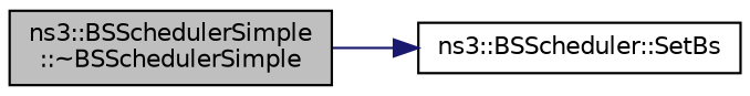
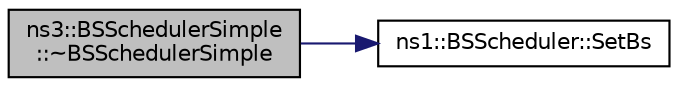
  digraph {
    rankdir=LR
    fontname="DejaVu Sans"
    node [color=black fontname="DejaVu Sans" fontsize=10 shape=record style=filled]
    n1 [fillcolor=grey75 fontcolor=black height=0.2 label="ns3::BSSchedulerSimple\l::~BSSchedulerSimple" width=0.4]
-   n2 [fillcolor=white height=0.2 label="ns3::BSScheduler::SetBs" width=0.4]
+   n2 [fillcolor=white height=0.2 label="ns1::BSScheduler::SetBs" width=0.4]
    n1 -> n2 [color=midnightblue fontname="DejaVu Sans" fontsize=10 labelfontname=Helvetica labelfontsize=10 style=solid]
  }
